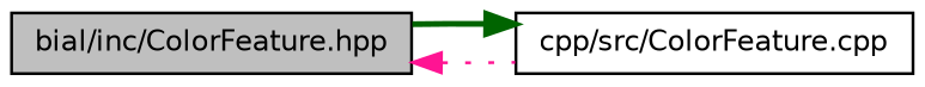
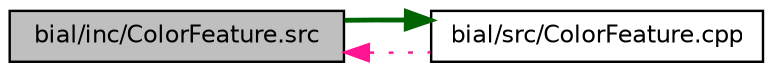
  digraph {
    rankdir=LR
    node [color=black fontname=Helvetica fontsize=10 shape=record style=filled]
    edge [dir=back fontname=Helvetica fontsize=10 labelfontname=Helvetica labelfontsize=10]
-   n1 [fillcolor=grey75 fontcolor=black height=0.2 label="bial/inc/ColorFeature.hpp" width=0.4]
-   n2 [fillcolor=white height=0.2 label="cpp/src/ColorFeature.cpp" width=0.4]
+   n1 [fillcolor=grey75 fontcolor=black height=0.2 label="bial/inc/ColorFeature.src" width=0.4]
+   n2 [fillcolor=white height=0.2 label="bial/src/ColorFeature.cpp" width=0.4]
    n1 -> n2 [color=deeppink style=dotted]
    n2 -> n1 [color=darkgreen style=bold]
  }
